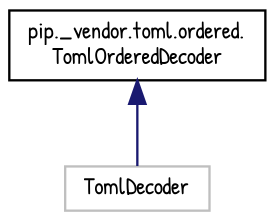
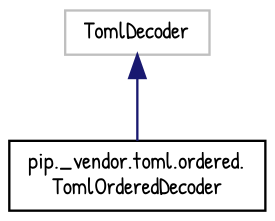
  digraph {
    rankdir=TB
    fontname="Patrick Hand"
    node [fillcolor=white fontname="Patrick Hand" fontsize=10 shape=record style=filled]
    n1 [color=grey75 height=0.2 label=TomlDecoder width=0.4]
    n2 [color=black height=0.2 label="pip._vendor.toml.ordered.\lTomlOrderedDecoder" width=0.4]
-   n2 -> n1 [color=midnightblue dir=back fontname="Patrick Hand" fontsize=10 labelfontname=Helvetica labelfontsize=10 style=solid]
+   n1 -> n2 [color=midnightblue dir=back fontname="Patrick Hand" fontsize=10 labelfontname=Helvetica labelfontsize=10 style=solid]
  }
